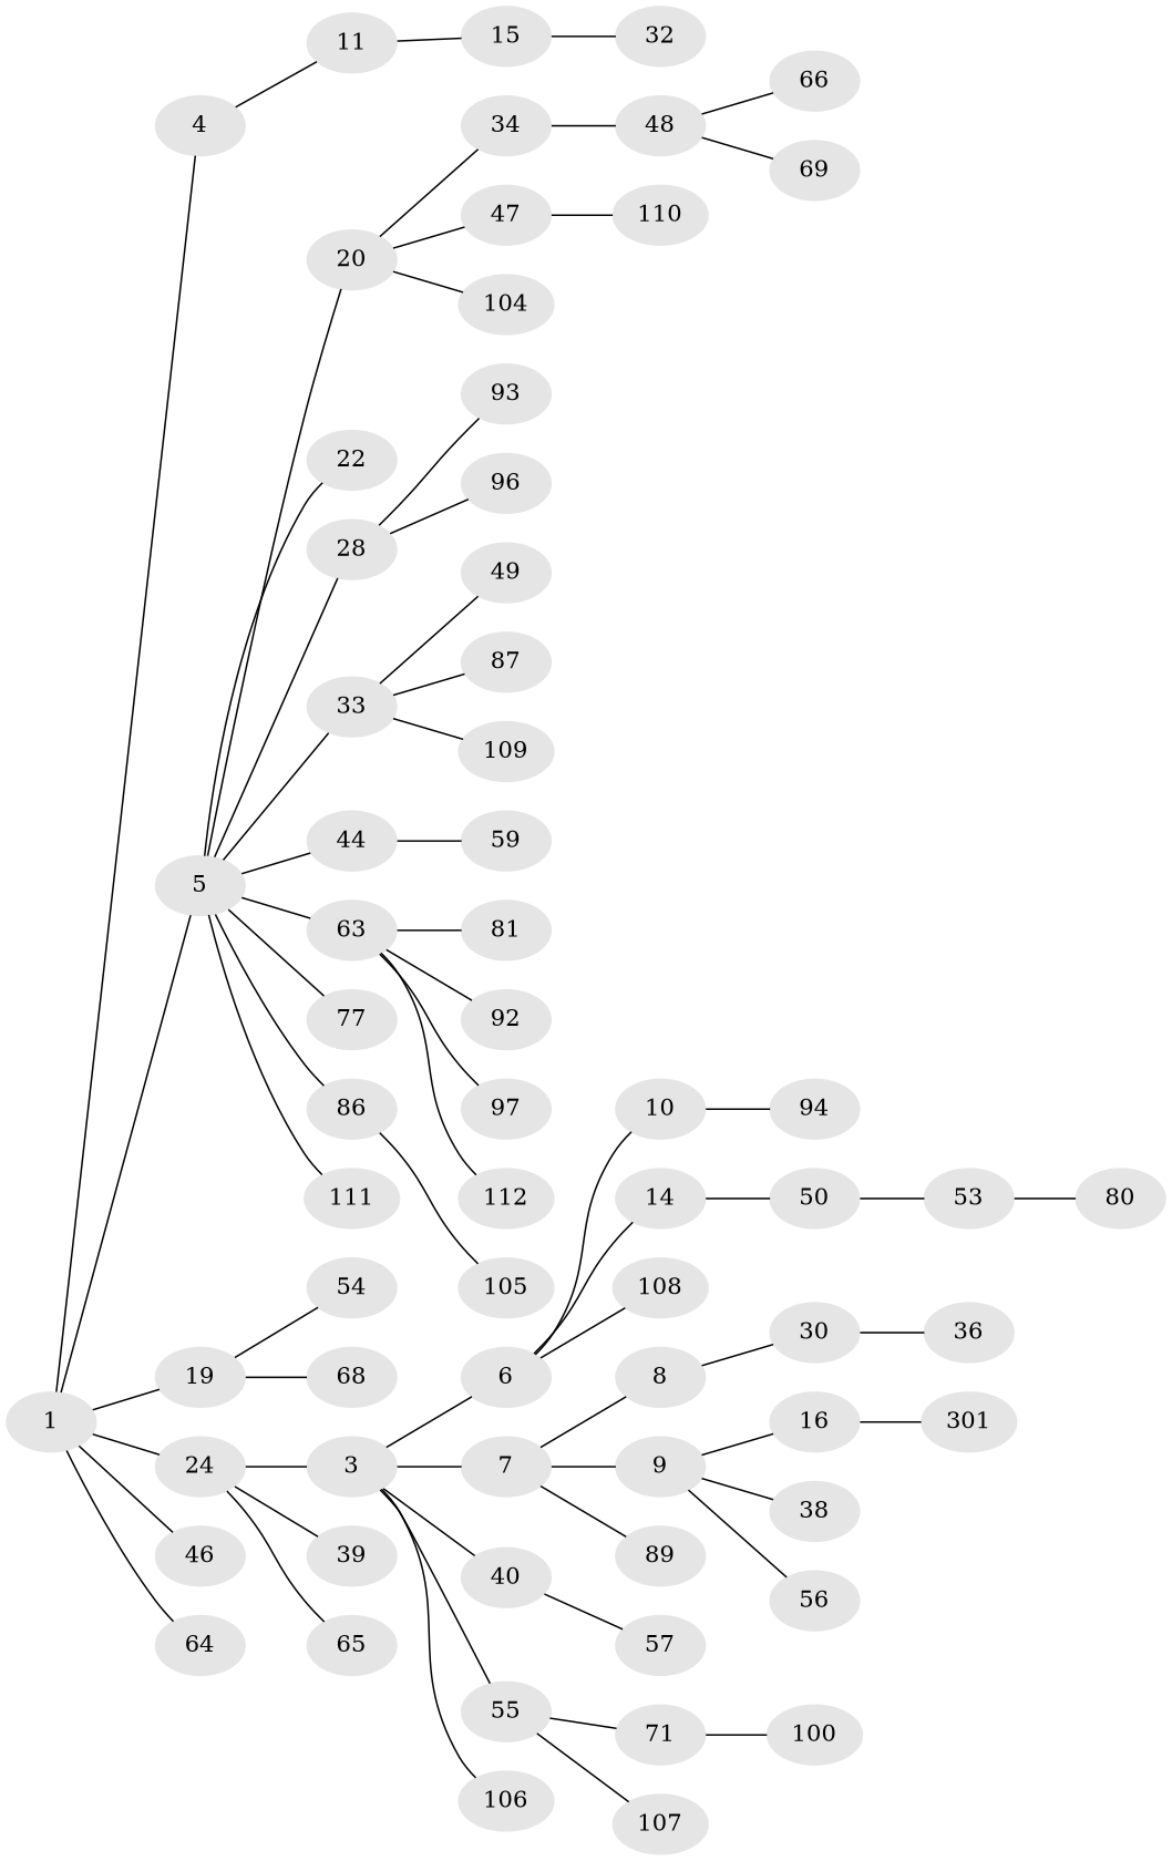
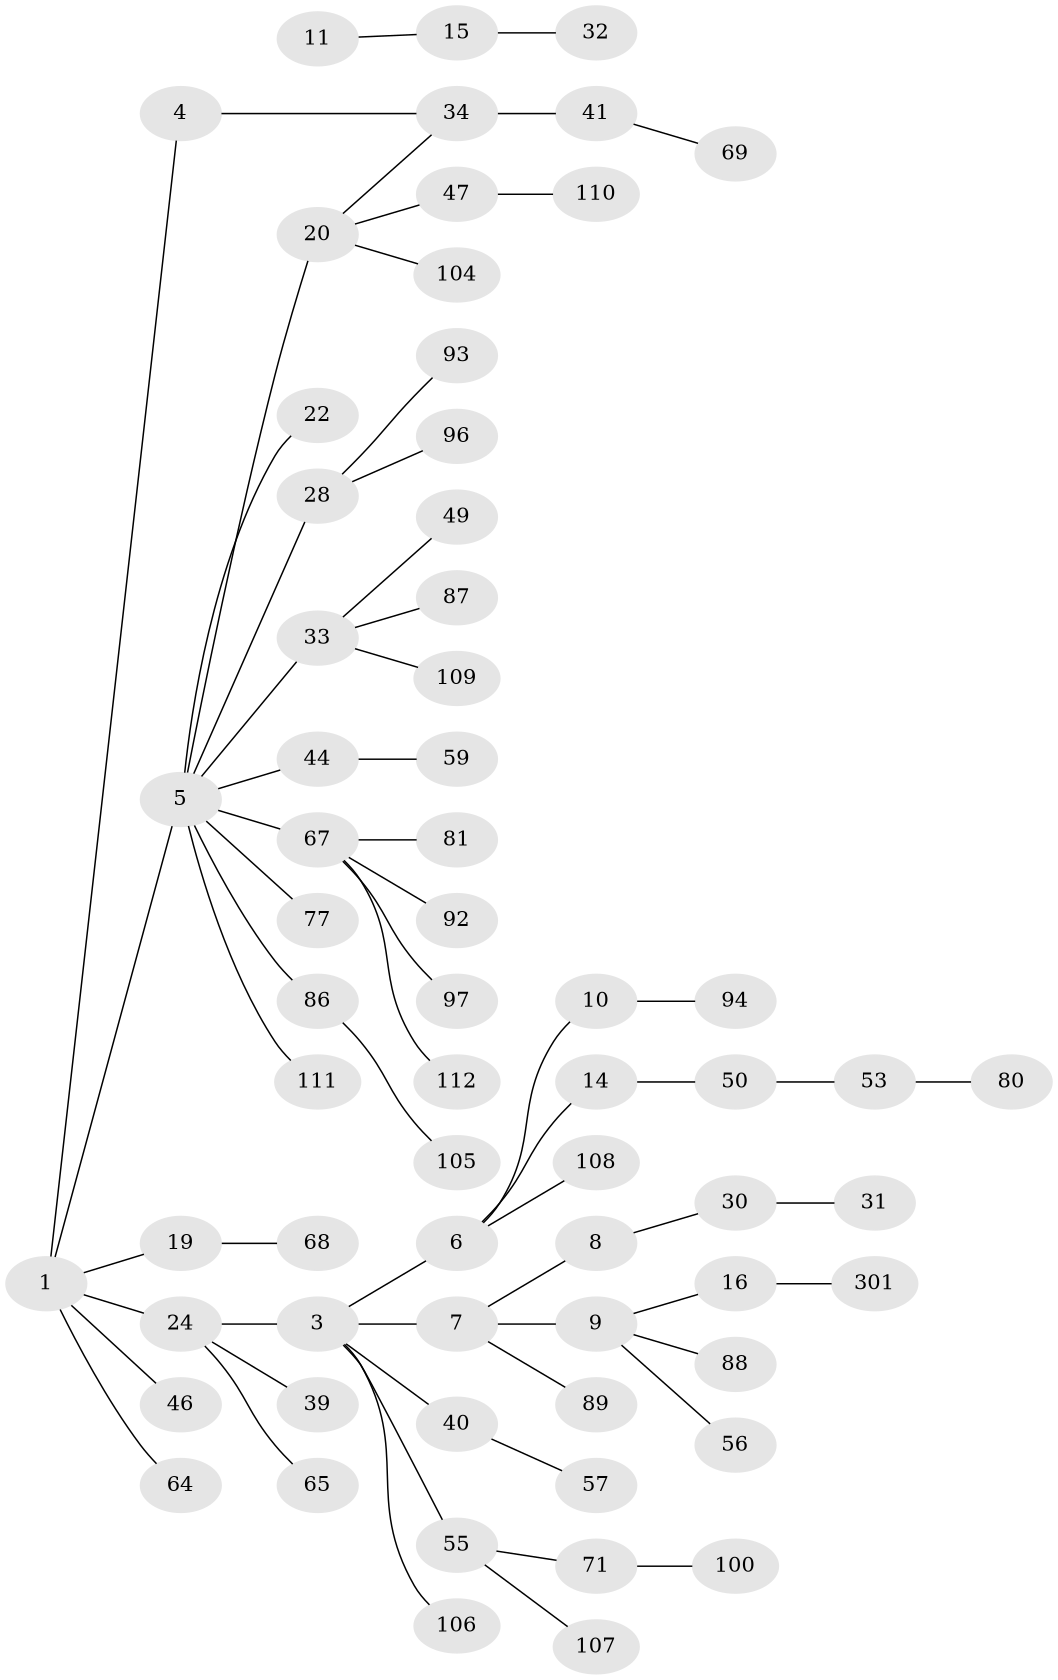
  graph {
    rankdir=LR
    node [color=gray90 style=filled]
    1 [super="+2"]
    4
    5 [super="+13+18"]
    19 [super="+41"]
    24 [super="+45"]
    46
    64
    3 [super="+85+23"]
    6
    7 [super="+76"]
    40 [super="+103"]
    55
    106
    11 [super="+26"]
    20
    22
    28 [super="+61"]
    33 [super="+36+73"]
    44
-   67 [label=63]
+   67
    77
    86
    111
-   54
    68
    39
    65
    10
    14
    108
    8
    9 [super="+35+12"]
    89
    57
    71 [super="+83+99"]
    107
    15
    34 [super="+88"]
    47 [super="+78"]
    104
    93 [super="+95"]
    96
    49 [super="+102"]
    87
    109
    59 [super="+63"]
    81 [super="+91"]
    92
    97
    112
    105
    94
    50
    30
    16 [super="+62+43+52+17"]
-   38 [super="+74"]
+   38 [super="+74" label=88]
    56
-   31 [super="+98" label=36]
+   31 [super="+98"]
    n59 [label=301]
    32 [super="+51+90"]
    53 [super="+70"]
-   48
+   48 [label=41]
    110
-   66
    69
    80
    100
    1 -- 4
    1 -- 5
    1 -- 19
    1 -- 24
    1 -- 46
    1 -- 64
-   4 -- 11
+   4 -- 34
    5 -- 20
    5 -- 22
    5 -- 28
    5 -- 33
    5 -- 44
    5 -- 67
    5 -- 77
    5 -- 86
    5 -- 111
-   19 -- 54
    19 -- 68
    24 -- 3
    24 -- 39
    24 -- 65
    3 -- 6
    3 -- 7
    3 -- 40
    3 -- 55
    3 -- 106
    6 -- 10
    6 -- 14
    6 -- 108
    7 -- 8
    7 -- 9
    7 -- 89
    40 -- 57
    55 -- 71
    55 -- 107
    11 -- 15
    20 -- 34
    20 -- 47
    20 -- 104
    28 -- 93
    28 -- 96
    33 -- 49
    33 -- 87
    33 -- 109
    44 -- 59
    67 -- 81
    67 -- 92
    67 -- 97
    67 -- 112
    86 -- 105
    10 -- 94
    14 -- 50
    8 -- 30
    9 -- 16
    9 -- 38
    9 -- 56
    71 -- 100
    15 -- 32
    34 -- 48
    47 -- 110
    50 -- 53
    30 -- 31
    16 -- n59
    53 -- 80
-   48 -- 66
    48 -- 69
  }
